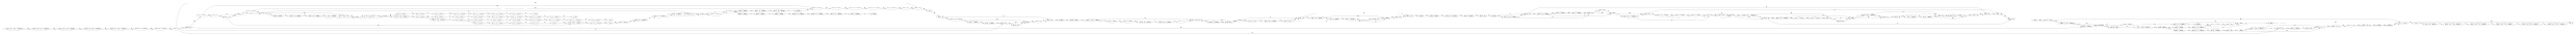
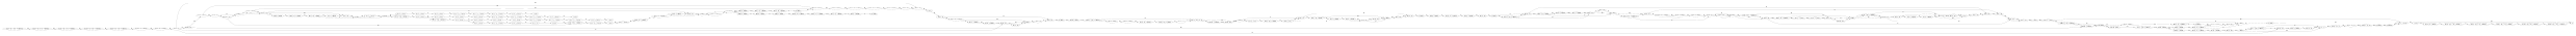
  digraph {
    fontname="Courier Prime"
    rankdir=LR
    node [fontname="Courier Prime"]
    edge [fontname="Courier Prime"]
    n1 [label="stp x28 , x25 , [ sp , #- address ]!"]
    n2 [label="stp x24 , x23 , [ sp , # address ]"]
    n3 [label="stp x22 , x21 , [ sp , # address ]"]
    n4 [label="stp x20 , x19 , [ sp , # address ]"]
    n5 [label="stp x29 , x30 , [ sp , # address ]"]
    n6 [label="add x29 , sp , # address"]
    n7 [label="sub sp , sp , # address"]
    n8 [label="mov x19 , x1"]
    n9 [label="mov w20 , w0"]
    n10 [label="mov x3 , x19"]
    n11 [label="mov x0 , x19"]
    n12 [label="ucvtf d1 , x19"]
    n13 [label="cbz x2 , address"]
    n14 [label="cmp w8 , # address"]
    n15 [label="bl symbol"]
    n16 [label="bl symbol"]
    n17 [label="mov w2 , wzr"]
    n18 [label="mov x8 , # address"]
    n19 [label="adrp x1 , address"]
    n20 [label="mov x0 , x2"]
    n21 [label="cbnz w20 , address"]
    n22 [label="mov w0 , # address"]
    n23 [label="ldrb w8 , [ x25 , # address ]"]
    n24 [label="adrp x2 , address"]
    n25 [label="mov x22 , x2"]
    n26 [label="bl symbol"]
    n27 [label="add x1 , x1 , # address"]
    n28 [label="ldr x2 , [ x22 , # address ]"]
    n29 [label="cbz x0 , address"]
    n30 [label="mov x21 , x0"]
    n31 [label="add x2 , x2 , # address"]
    n32 [label="mov w4 , # address"]
    n33 [label="mov x0 , xzr"]
    n34 [label="mov x21 , x0"]
    n35 [label="add x1 , sp , # address"]
    n36 [label="mov x0 , x21"]
    n37 [label="mov w3 , # address"]
    n38 [label="bl symbol"]
    n39 [label="mov w4 , # address"]
    n40 [label="mov x1 , x0"]
    n41 [label="adrp x25 , symbol"]
    n42 [label="ldrb w8 , [ x25 , # address ]"]
    n43 [label="adrp x9 , address"]
    n44 [label="csel x1 , x10 , x9 , ne"]
    n45 [label="adrp x10 , address"]
    n46 [label="mov w2 , # address"]
    n47 [label="bl symbol"]
    n48 [label="add x9 , x9 , # address"]
    n49 [label="add x10 , x10 , # address"]
    n50 [label="cmp w8 , # 0"]
    n51 [label="mov x0 , xzr"]
    n52 [label="adrp x24 , symbol"]
    n53 [label="mov x21 , x0"]
    n54 [label="add x24 , x24 , # address"]
    n55 [label="add x1 , sp , # address"]
    n56 [label="mov x0 , x21"]
    n57 [label="ldr x8 , [ x24 ]"]
    n58 [label="mov x0 , x8"]
    n59 [label="bl symbol"]
    n60 [label="mov w2 , wzr"]
    n61 [label="mov w3 , # address"]
    n62 [label="bl symbol"]
    n63 [label="mov w4 , # address"]
    n64 [label="mov x1 , x0"]
    n65 [label="adrp x1 , address"]
    n66 [label="add x1 , x1 , # address"]
    n67 [label="mov w2 , # address"]
    n68 [label="mov x0 , xzr"]
    n69 [label="bl symbol"]
    n70 [label="ldr x8 , [ x24 , # address ]"]
    n71 [label="mov x21 , x0"]
    n72 [label="mov x0 , x8"]
    n73 [label="add x1 , sp , # address"]
    n74 [label="mov x0 , x21"]
    n75 [label="bl symbol"]
    n76 [label="mov w2 , wzr"]
    n77 [label="mov w3 , # address"]
    n78 [label="mov x1 , x22"]
    n79 [label="mov w4 , # address"]
    n80 [label="ldr x8 , [ x24 , # address ]"]
    n81 [label="mov x22 , x0"]
    n82 [label="mov x0 , x8"]
    n83 [label="add x1 , sp , # address"]
    n84 [label="bl symbol"]
    n85 [label="mov w2 , wzr"]
    n86 [label="mov w3 , # address"]
    n87 [label="mov x2 , x23"]
    n88 [label="mov w4 , # address"]
    n89 [label="ldr x8 , [ x24 , # address ]"]
    n90 [label="mov x23 , x0"]
    n91 [label="mov x0 , x8"]
    n92 [label="add x1 , sp , # address"]
    n93 [label="bl symbol"]
    n94 [label="mov w2 , wzr"]
    n95 [label="mov w3 , # address"]
+   n96 [label="mov x3 , x24"]
    n97 [label="mov w4 , # address"]
    n98 [label="ldr x8 , [ x24 , # address ]"]
    n99 [label="mov x24 , x0"]
    n100 [label="mov x0 , x8"]
    n101 [label="mov x1 , sp"]
    n102 [label="bl symbol"]
    n103 [label="mov w2 , wzr"]
    n104 [label="mov w3 , # address"]
    n105 [label="bl symbol"]
    n106 [label="mov w4 , # address"]
    n107 [label="mov x4 , x0"]
    n108 [label="bl symbol"]
    n109 [label="b.ne address"]
    n110 [label="add sp , sp , # address"]
    n111 [label=ret]
    n112 [label="adrp x20 , symbol"]
    n113 [label="adrp x1 , address"]
    n114 [label="add x1 , sp , # address"]
    n115 [label="adrp x2 , address"]
    n116 [label="mov x3 , x21"]
    n117 [label="mov x3 , x21"]
    n118 [label="add x2 , x2 , # address"]
    n119 [label="bl symbol"]
    n120 [label="bl symbol"]
    n121 [label="ldp x29 , x30 , [ sp , # address ]"]
    n122 [label="ldp x20 , x19 , [ sp , # address ]"]
    n123 [label="ldp x22 , x21 , [ sp , # address ]"]
    n124 [label="ldp x24 , x23 , [ sp , # address ]"]
    n125 [label="ldp x28 , x25 , [ sp ] , # address"]
    n126 [label="ldr x8 , [ x20 , # address ]"]
    n127 [label="add x1 , x1 , # address"]
    n128 [label="cbz x8 , address"]
    n129 [label="b address"]
    n130 [label="bl symbol"]
    n131 [label="add x0 , sp , # address"]
    n132 [label="mov w1 , # address"]
    n133 [label="cmp x0 , # address"]
    n134 [label="b.ne address"]
    n135 [label="adrp x0 , address"]
    n136 [label="ldrb w8 , [ sp , # address ]"]
    n137 [label="adrp x1 , address"]
    n138 [label="cbnz w8 , address"]
    n139 [label="adrp x3 , address"]
    n140 [label="adrp x0 , address"]
    n141 [label="ldrb w8 , [ sp , # address ]"]
    n142 [label="adrp x1 , address"]
    n143 [label="adrp x1 , address"]
    n144 [label="add x1 , x1 , # address"]
    n145 [label="add x1 , x1 , # address"]
    n146 [label="mov w2 , # address"]
    n147 [label="mov w2 , # address"]
    n148 [label="bl symbol"]
    n149 [label="mov x0 , xzr"]
    n150 [label="add x0 , x0 , # address"]
    n151 [label="add x1 , x1 , # address"]
    n152 [label="add x3 , x3 , # address"]
    n153 [label="mov w2 , # address"]
    n154 [label="bl symbol"]
    n155 [label="adrp x1 , address"]
    n156 [label="cbz w8 , address"]
    n157 [label="adrp x3 , address"]
    n158 [label="adrp x0 , address"]
    n159 [label="adrp x1 , address"]
    n160 [label="mov x0 , xzr"]
    n161 [label="bl symbol"]
    n162 [label="ldr d0 , [ x20 , # address ]"]
    n163 [label="ucvtf d0 , d0"]
    n164 [label="fsub d1 , d0 , d1"]
    n165 [label="fmov d2 , x8"]
    n166 [label="fmul d1 , d1 , d2"]
    n167 [label="fdiv d0 , d1 , d0"]
    n168 [label="bl symbol"]
    n169 [label="b address"]
    n170 [label="add x0 , x0 , # address"]
    n171 [label="add x1 , x1 , # address"]
    n172 [label="add x3 , x3 , # address"]
    n173 [label="mov w2 , # address"]
    n174 [label="bl symbol"]
    n175 [label="adrp x1 , address"]
    n176 [label="add x1 , x1 , # address"]
    n177 [label="adrp x3 , address"]
    n178 [label="mov w2 , # address"]
    n179 [label="add x0 , x0 , # address"]
    n180 [label="add x1 , x1 , # address"]
    n181 [label="add x3 , x3 , # address"]
    n182 [label="mov w2 , # address"]
    n183 [label="bl symbol"]
    n184 [label="mov x0 , xzr"]
    n185 [label="bl symbol"]
    n186 [label="bl symbol"]
    n187 [label="adrp x2 , address"]
    n188 [label="add x2 , x2 , # address"]
    n189 [label="add x0 , sp , # address"]
    n190 [label="mov w1 , # address"]
    n191 [label="cmp x0 , # address"]
    n192 [label="b.ne address"]
    n193 [label="adrp x0 , address"]
    n194 [label="adrp x0 , address"]
    n195 [label="adrp x1 , address"]
    n196 [label="add x0 , x0 , # address"]
    n197 [label="adrp x3 , address"]
    n198 [label="add x1 , sp , # address"]
    n199 [label="add x0 , x0 , # address"]
    n200 [label="add x1 , x1 , # address"]
    n201 [label="add x3 , x3 , # address"]
    n202 [label="mov w2 , # address"]
    n203 [label="bl symbol"]
    n204 [label="bl symbol"]
    n1 -> n2 [label=CFG]
    n2 -> n3 [label=CFG]
    n3 -> n4 [label=CFG]
    n4 -> n5 [label=CFG]
    n5 -> n6 [label=CFG]
    n6 -> n7 [label=CFG]
    n7 -> n8 [label=CFG]
    n8 -> n9 [label=CFG]
    n8 -> n10 [label=DFG]
    n8 -> n11 [label=DFG]
    n8 -> n12 [label=DFG]
    n9 -> n13 [label=CFG]
    n9 -> n14 [label=DFG]
    n10 -> n15 [label=DFG]
    n11 -> n16 [label=DFG]
    n11 -> n17 [label=CFG]
    n12 -> n18 [label=CFG]
    n13 -> n19 [label=CFG]
    n13 -> n20 [label=CFG]
    n14 -> n109 [label=CFG]
    n15 -> n34 [label=DFG]
    n16 -> n40 [label=DFG]
    n17 -> n16 [label=CFG]
    n18 -> n165 [label=CFG]
    n19 -> n24 [label=CFG]
    n20 -> n25 [label=CFG]
    n20 -> n26 [label=DFG]
    n21 -> n22 [label=CFG]
    n21 -> n23 [label=CFG]
    n22 -> n108 [label=CFG]
    n23 -> n14 [label=CFG]
    n23 -> n109 [label=DFG]
    n24 -> n27 [label=CFG]
    n25 -> n26 [label=CFG]
    n25 -> n28 [label=DFG]
    n26 -> n29 [label=DFG]
    n26 -> n30 [label=DFG]
    n27 -> n31 [label=CFG]
    n28 -> n114 [label=CFG]
    n29 -> n19 [label=CFG]
    n29 -> n30 [label=CFG]
    n30 -> n115 [label=CFG]
    n30 -> n116 [label=DFG]
    n30 -> n117 [label=DFG]
    n31 -> n32 [label=CFG]
    n32 -> n33 [label=CFG]
    n33 -> n10 [label=CFG]
    n34 -> n35 [label=CFG]
    n34 -> n36 [label=DFG]
    n35 -> n16 [label=DFG]
    n35 -> n37 [label=CFG]
    n36 -> n38 [label=CFG]
    n37 -> n39 [label=CFG]
    n38 -> n41 [label=CFG]
    n39 -> n11 [label=CFG]
    n40 -> n36 [label=CFG]
    n41 -> n42 [label=CFG]
    n42 -> n43 [label=CFG]
    n42 -> n44 [label=DFG]
    n43 -> n45 [label=CFG]
    n44 -> n46 [label=CFG]
    n44 -> n47 [label=DFG]
    n45 -> n48 [label=CFG]
    n46 -> n51 [label=CFG]
    n47 -> n52 [label=CFG]
    n47 -> n53 [label=DFG]
    n48 -> n49 [label=CFG]
    n49 -> n50 [label=CFG]
    n50 -> n44 [label=CFG]
    n51 -> n47 [label=CFG]
    n52 -> n54 [label=CFG]
    n53 -> n55 [label=CFG]
    n53 -> n56 [label=DFG]
    n54 -> n57 [label=CFG]
    n55 -> n59 [label=DFG]
    n55 -> n61 [label=CFG]
    n56 -> n62 [label=CFG]
    n57 -> n53 [label=CFG]
    n57 -> n58 [label=DFG]
    n58 -> n59 [label=DFG]
    n58 -> n60 [label=CFG]
    n59 -> n64 [label=DFG]
    n60 -> n59 [label=CFG]
    n61 -> n63 [label=CFG]
    n62 -> n65 [label=CFG]
    n63 -> n58 [label=CFG]
    n64 -> n56 [label=CFG]
    n65 -> n66 [label=CFG]
    n66 -> n67 [label=CFG]
    n67 -> n68 [label=CFG]
    n68 -> n69 [label=CFG]
    n69 -> n70 [label=CFG]
    n69 -> n71 [label=DFG]
    n70 -> n71 [label=CFG]
    n70 -> n72 [label=DFG]
    n71 -> n73 [label=CFG]
    n71 -> n74 [label=DFG]
    n72 -> n75 [label=DFG]
    n72 -> n76 [label=CFG]
    n73 -> n75 [label=DFG]
    n73 -> n77 [label=CFG]
    n74 -> n78 [label=CFG]
    n75 -> n80 [label=CFG]
    n75 -> n81 [label=DFG]
    n76 -> n75 [label=CFG]
    n77 -> n79 [label=CFG]
    n78 -> n87 [label=CFG]
    n79 -> n72 [label=CFG]
    n80 -> n81 [label=CFG]
    n80 -> n82 [label=DFG]
    n81 -> n78 [label=DFG]
    n81 -> n83 [label=CFG]
    n82 -> n84 [label=DFG]
    n82 -> n85 [label=CFG]
    n83 -> n84 [label=DFG]
    n83 -> n86 [label=CFG]
    n84 -> n89 [label=CFG]
    n84 -> n90 [label=DFG]
    n85 -> n84 [label=CFG]
    n86 -> n88 [label=CFG]
+   n87 -> n96 [label=CFG]
    n88 -> n82 [label=CFG]
    n89 -> n90 [label=CFG]
    n89 -> n91 [label=DFG]
    n90 -> n87 [label=DFG]
    n90 -> n92 [label=CFG]
    n91 -> n93 [label=DFG]
    n91 -> n94 [label=CFG]
    n92 -> n93 [label=DFG]
    n92 -> n95 [label=CFG]
    n93 -> n98 [label=CFG]
    n93 -> n99 [label=DFG]
    n94 -> n93 [label=CFG]
    n95 -> n97 [label=CFG]
+   n96 -> n105 [label=CFG]
    n97 -> n91 [label=CFG]
    n98 -> n99 [label=CFG]
    n98 -> n100 [label=DFG]
+   n99 -> n96 [label=DFG]
    n99 -> n101 [label=CFG]
    n100 -> n102 [label=DFG]
    n100 -> n103 [label=CFG]
    n101 -> n102 [label=DFG]
    n101 -> n104 [label=CFG]
    n102 -> n107 [label=DFG]
    n103 -> n102 [label=CFG]
    n104 -> n106 [label=CFG]
    n105 -> n21 [label=CFG]
    n106 -> n100 [label=CFG]
    n107 -> n74 [label=CFG]
    n108 -> n110 [label=CFG]
    n108 -> n111 [label=DFG]
    n109 -> n112 [label=CFG]
    n109 -> n113 [label=CFG]
    n110 -> n121 [label=CFG]
    n112 -> n126 [label=CFG]
    n113 -> n127 [label=CFG]
    n114 -> n186 [label=CFG]
    n115 -> n118 [label=CFG]
    n116 -> n119 [label=DFG]
    n117 -> n120 [label=DFG]
    n118 -> n131 [label=CFG]
    n119 -> n133 [label=CFG]
    n119 -> n134 [label=DFG]
    n120 -> n191 [label=CFG]
    n120 -> n192 [label=DFG]
    n121 -> n122 [label=CFG]
    n122 -> n123 [label=CFG]
    n123 -> n124 [label=CFG]
    n124 -> n125 [label=CFG]
    n125 -> n111 [label=CFG]
    n126 -> n128 [label=DFG]
    n127 -> n129 [label=CFG]
    n127 -> n130 [label=DFG]
    n128 -> n142 [label=CFG]
    n128 -> n143 [label=CFG]
    n129 -> n146 [label=CFG]
    n130 -> n148 [label=CFG]
    n131 -> n119 [label=DFG]
    n131 -> n132 [label=CFG]
    n132 -> n116 [label=CFG]
    n133 -> n134 [label=CFG]
    n134 -> n135 [label=CFG]
    n134 -> n136 [label=CFG]
    n135 -> n137 [label=CFG]
    n136 -> n138 [label=DFG]
    n137 -> n139 [label=CFG]
    n138 -> n140 [label=CFG]
    n138 -> n141 [label=CFG]
    n139 -> n150 [label=CFG]
    n140 -> n155 [label=CFG]
    n141 -> n156 [label=DFG]
    n142 -> n144 [label=CFG]
    n143 -> n145 [label=CFG]
    n144 -> n130 [label=DFG]
    n144 -> n146 [label=CFG]
    n145 -> n147 [label=CFG]
    n146 -> n149 [label=CFG]
    n147 -> n160 [label=CFG]
    n148 -> n22 [label=CFG]
    n149 -> n130 [label=CFG]
    n150 -> n151 [label=CFG]
    n151 -> n152 [label=CFG]
    n152 -> n153 [label=CFG]
    n153 -> n154 [label=CFG]
    n155 -> n157 [label=CFG]
    n156 -> n158 [label=CFG]
    n156 -> n159 [label=CFG]
    n157 -> n170 [label=CFG]
    n158 -> n175 [label=CFG]
    n159 -> n176 [label=CFG]
    n160 -> n161 [label=CFG]
    n161 -> n162 [label=CFG]
    n161 -> n163 [label=DFG]
    n162 -> n12 [label=CFG]
    n162 -> n163 [label=DFG]
    n163 -> n164 [label=CFG]
    n164 -> n166 [label=CFG]
    n165 -> n163 [label=CFG]
    n166 -> n167 [label=CFG]
    n167 -> n168 [label=CFG]
    n168 -> n169 [label=CFG]
    n169 -> n22 [label=CFG]
    n170 -> n171 [label=CFG]
    n171 -> n172 [label=CFG]
    n172 -> n173 [label=CFG]
    n173 -> n174 [label=CFG]
    n175 -> n177 [label=CFG]
    n176 -> n178 [label=CFG]
    n177 -> n179 [label=CFG]
    n178 -> n184 [label=CFG]
    n179 -> n180 [label=CFG]
    n180 -> n181 [label=CFG]
    n181 -> n182 [label=CFG]
    n182 -> n183 [label=CFG]
    n184 -> n185 [label=CFG]
    n185 -> n28 [label=CFG]
    n186 -> n187 [label=CFG]
    n187 -> n188 [label=CFG]
    n188 -> n189 [label=CFG]
    n189 -> n120 [label=DFG]
    n189 -> n190 [label=CFG]
    n190 -> n117 [label=CFG]
    n191 -> n192 [label=CFG]
    n192 -> n193 [label=CFG]
    n192 -> n194 [label=CFG]
    n193 -> n195 [label=CFG]
    n194 -> n196 [label=CFG]
    n195 -> n197 [label=CFG]
    n196 -> n198 [label=CFG]
    n197 -> n199 [label=CFG]
    n198 -> n204 [label=CFG]
    n199 -> n200 [label=CFG]
    n200 -> n201 [label=CFG]
    n201 -> n202 [label=CFG]
    n202 -> n203 [label=CFG]
    n204 -> n19 [label=CFG]
  }
